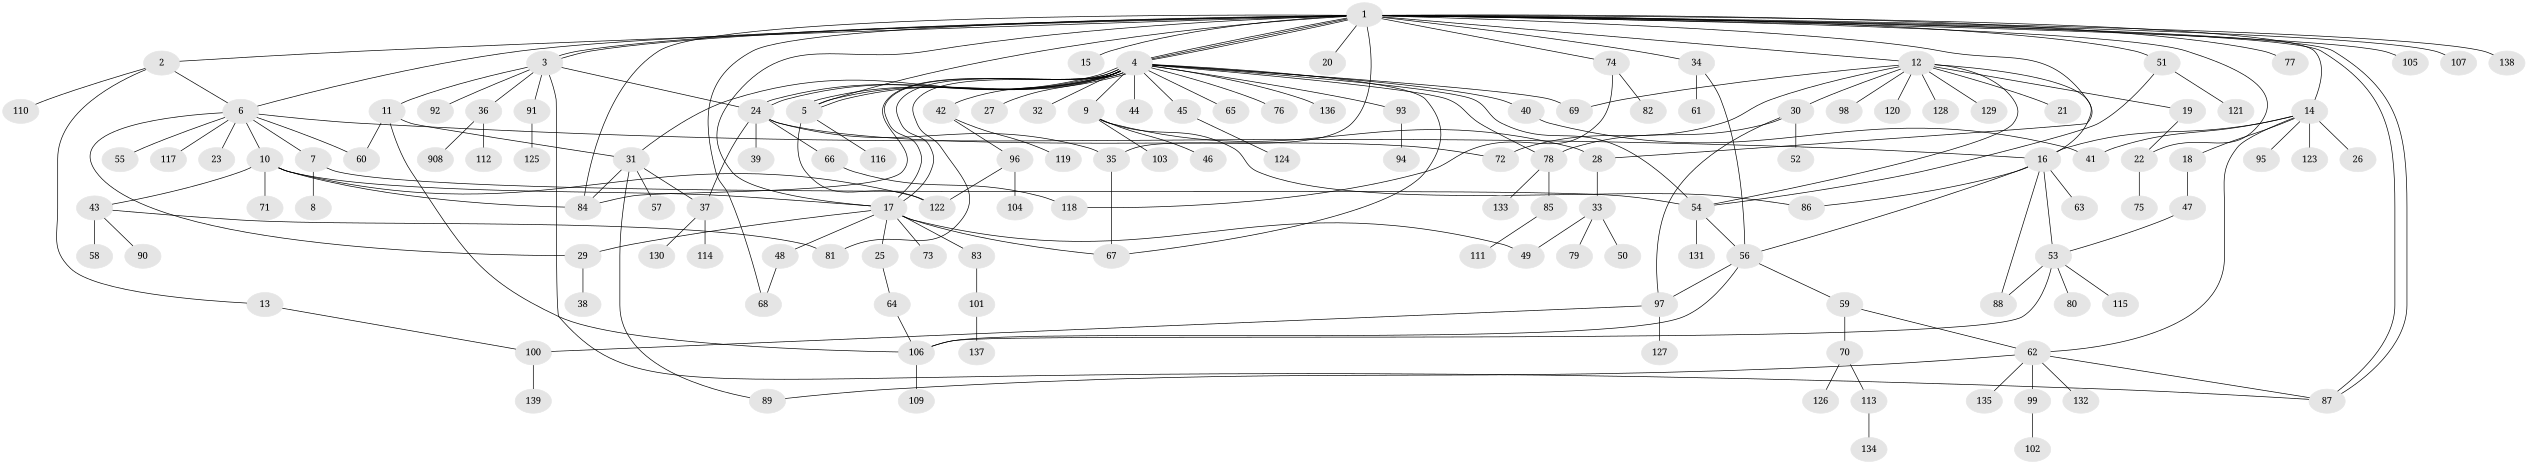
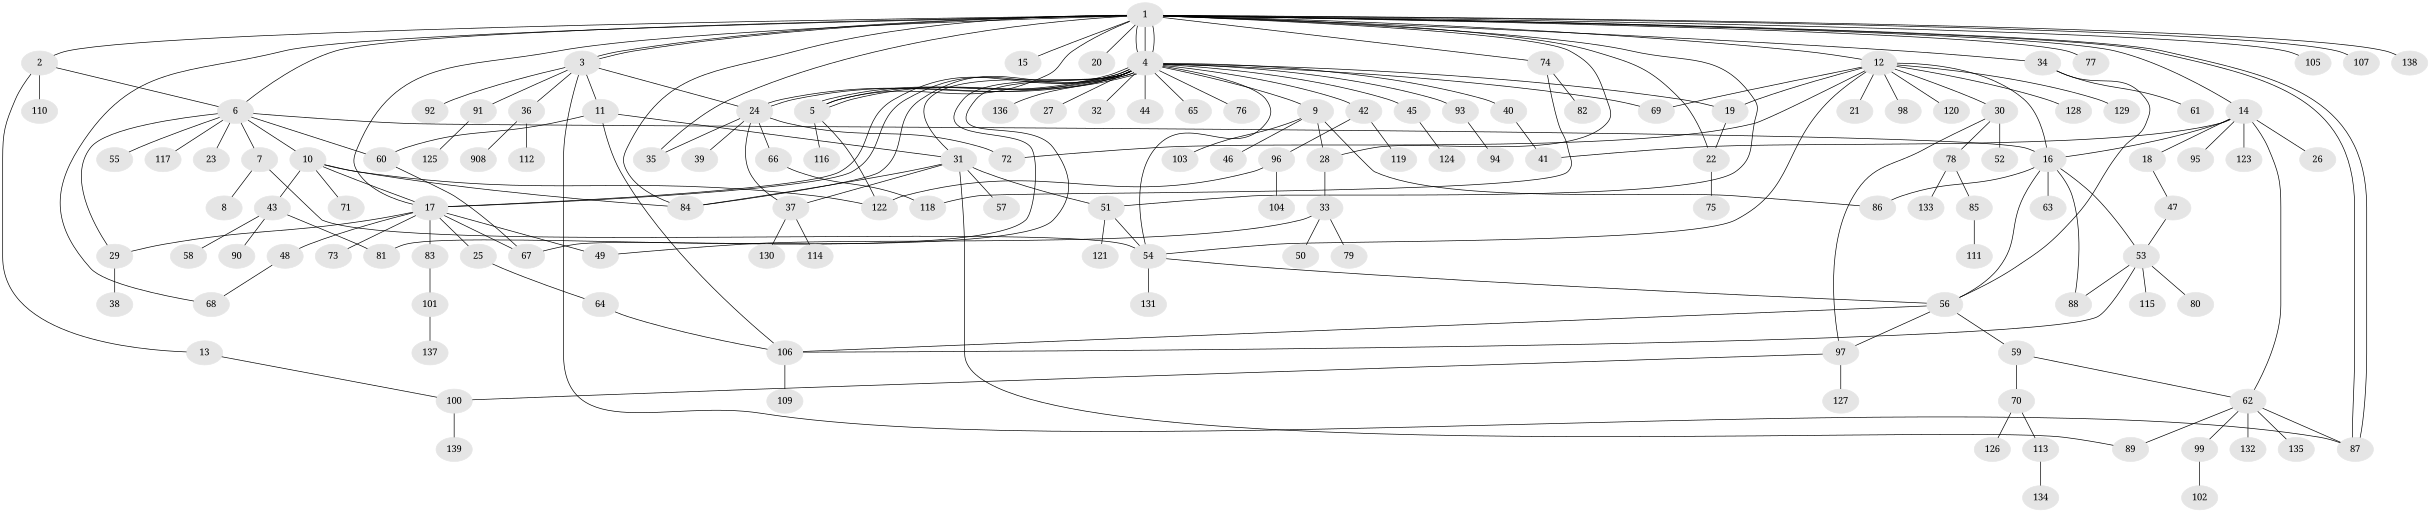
  graph {
    fontname="Noto Serif"
    node [color=gray90 fontname="Noto Serif" style=filled]
    edge [fontname="Noto Serif"]
    1
    2
    3
    4
    5
    6
    12
    14
    15
    17
    20
    22
    28
    34
    35
    51
    68
    74
    77
    84
    87
    105
    107
    138
    13
    110
    11
    24
    36
    91
    92
    9
    19
    27
    31
    32
    40
    42
    44
    45
    54
    65
    67
    69
    76
    81
    93
    136
    116
    122
    7
    10
    16
    23
    29
    55
    60
    117
    21
    30
    98
    120
    128
    129
    72
    18
    26
    41
    62
    95
    123
    25
    48
    49
    73
    83
    75
    33
    56
    61
    121
    118
    82
    100
    106
    37
    39
    66
    n89 [label=908]
    112
    125
    46
    86
    103
    57
    89
    96
    119
    124
    131
    94
    8
    43
    71
    53
    63
    88
    38
    58
    90
    109
    52
    78
    97
    139
    47
    99
    132
    135
    80
    115
    59
    64
    101
    114
    130
    50
    79
    85
    133
    127
    104
    70
    113
    126
    102
    134
    111
    137
    1 -- 2
    1 -- 3
    1 -- 3
    1 -- 4
    1 -- 4
    1 -- 4
    1 -- 5
    1 -- 6
    1 -- 12
    1 -- 14
    1 -- 15
    1 -- 17
    1 -- 20
    1 -- 22
    1 -- 28
    1 -- 34
    1 -- 35
    1 -- 51
    1 -- 68
    1 -- 74
    1 -- 77
    1 -- 84
    1 -- 87
    1 -- 87
    1 -- 105
    1 -- 107
    1 -- 138
    2 -- 6
    2 -- 13
    2 -- 110
    3 -- 87
    3 -- 11
    3 -- 24
    3 -- 36
    3 -- 91
    3 -- 92
    4 -- 5
    4 -- 5
    4 -- 5
    4 -- 17
    4 -- 17
    4 -- 84
    4 -- 24
    4 -- 24
    4 -- 9
-   4 -- 78
+   4 -- 19
    4 -- 27
    4 -- 31
    4 -- 32
    4 -- 40
    4 -- 42
    4 -- 44
    4 -- 45
    4 -- 54
    4 -- 65
    4 -- 67
    4 -- 69
    4 -- 76
    4 -- 81
    4 -- 93
    4 -- 136
    5 -- 116
    5 -- 122
    6 -- 7
    6 -- 10
    6 -- 16
    6 -- 23
    6 -- 29
    6 -- 55
    6 -- 60
    6 -- 117
    12 -- 19
    12 -- 54
    12 -- 69
    12 -- 16
    12 -- 21
    12 -- 30
    12 -- 98
    12 -- 120
    12 -- 128
    12 -- 129
    12 -- 72
    14 -- 16
    14 -- 18
    14 -- 26
    14 -- 41
    14 -- 62
    14 -- 95
    14 -- 123
    17 -- 67
    17 -- 29
    17 -- 25
    17 -- 48
    17 -- 49
    17 -- 73
    17 -- 83
    22 -- 75
    28 -- 33
    34 -- 56
    34 -- 61
-   35 -- 67
+   60 -- 67
    51 -- 54
    51 -- 121
    74 -- 118
    74 -- 82
    13 -- 100
    11 -- 31
    11 -- 60
    11 -- 106
    24 -- 35
    24 -- 72
    24 -- 37
    24 -- 39
    24 -- 66
    36 -- n89
    36 -- 112
    91 -- 125
    9 -- 28
    9 -- 46
    9 -- 86
    9 -- 103
    19 -- 22
+   31 -- 51
    31 -- 84
    31 -- 37
    31 -- 57
    31 -- 89
    40 -- 41
    42 -- 96
    42 -- 119
    45 -- 124
    54 -- 56
    54 -- 131
    93 -- 94
    7 -- 54
    7 -- 8
    10 -- 17
    10 -- 84
    10 -- 122
    10 -- 43
    10 -- 71
    16 -- 56
    16 -- 86
    16 -- 53
    16 -- 63
    16 -- 88
    29 -- 38
    30 -- 52
    30 -- 78
    30 -- 97
    18 -- 47
    62 -- 87
    62 -- 89
    62 -- 99
    62 -- 132
    62 -- 135
    25 -- 64
    48 -- 68
    83 -- 101
    33 -- 49
    33 -- 50
    33 -- 79
    56 -- 106
    56 -- 97
    56 -- 59
    100 -- 139
    106 -- 109
    37 -- 114
    37 -- 130
    66 -- 118
    96 -- 122
    96 -- 104
    43 -- 81
    43 -- 58
    43 -- 90
    53 -- 106
    53 -- 88
    53 -- 80
    53 -- 115
    78 -- 85
    78 -- 133
    97 -- 100
    97 -- 127
    47 -- 53
    99 -- 102
    59 -- 62
    59 -- 70
    64 -- 106
    101 -- 137
    85 -- 111
    70 -- 113
    70 -- 126
    113 -- 134
  }
